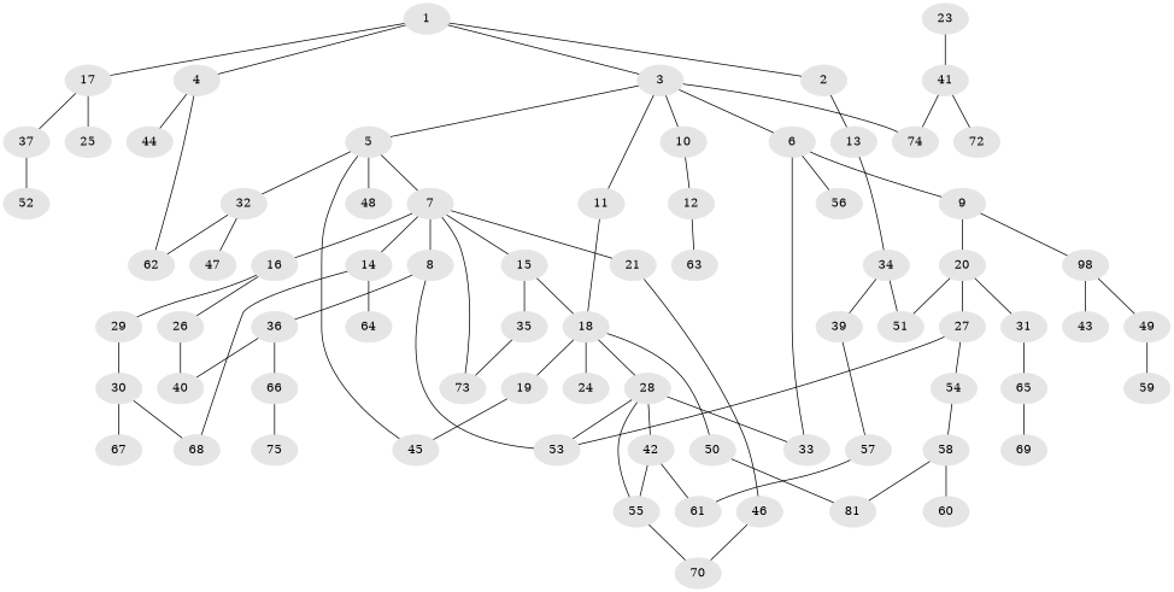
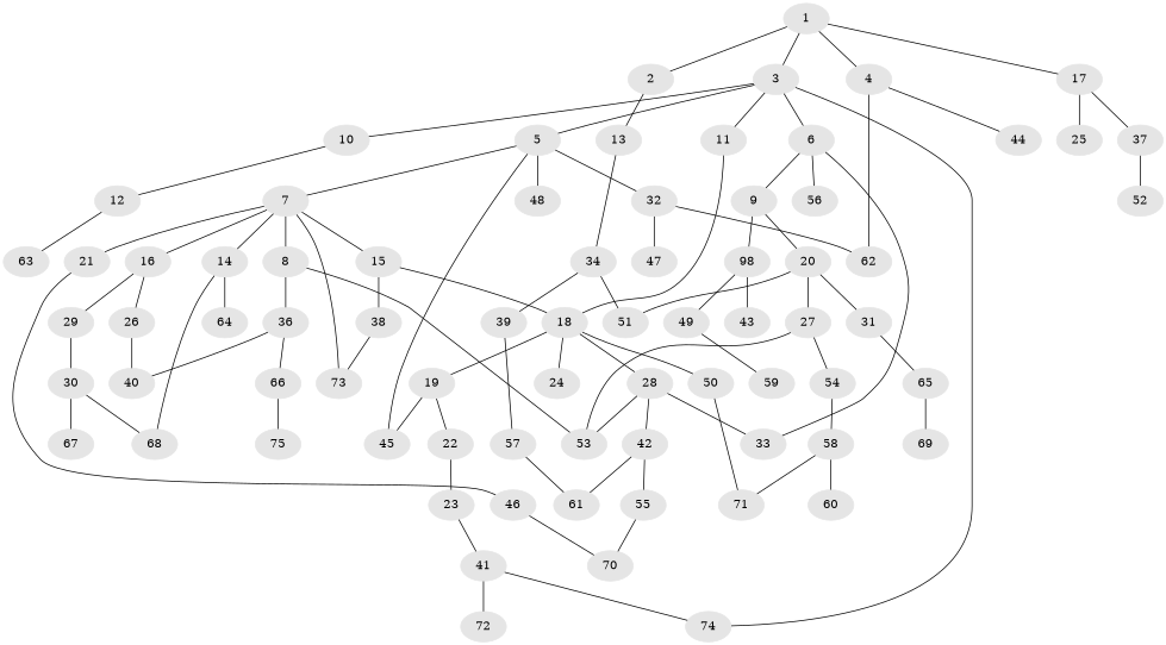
  graph {
    node [color=gray90 style=filled]
    edge [weight=1.0]
    1
    2
    3
    4
    17
    13
    5
    6
    10
    11
    74
    44
    62
    25
    37
    34
    7
    32
    45
    48
    9
    33
    56
    12
    18
    8
    14
    15
    16
    21
    73
    47
    20
    n34 [label=98]
    36
    53
    64
    68
-   35
+   35 [label=38]
    26
    29
    46
    40
    66
    27
    31
    51
    43
    49
    63
    19
    24
    28
    50
    39
    30
    52
+   22
    42
    55
-   71 [label=81]
+   71
    23
    54
    65
    70
    41
    72
    58
    61
    67
    69
    57
    75
    59
    60
    1 -- 2
    1 -- 3
    1 -- 4
    1 -- 17
    2 -- 13
    3 -- 5
    3 -- 6
    3 -- 10
    3 -- 11
    3 -- 74
    4 -- 44
    4 -- 62
    17 -- 25
    17 -- 37
    13 -- 34
    5 -- 7
    5 -- 32
    5 -- 45
    5 -- 48
    6 -- 9
    6 -- 33
    6 -- 56
    10 -- 12
    11 -- 18
    37 -- 52
    34 -- 51
    34 -- 39
    7 -- 8
    7 -- 14
    7 -- 15
    7 -- 16
    7 -- 21
    7 -- 73
    32 -- 62
    32 -- 47
    9 -- 20
    9 -- n34
    12 -- 63
    18 -- 19
    18 -- 24
    18 -- 28
    18 -- 50
    8 -- 36
    8 -- 53
    14 -- 64
    14 -- 68
    15 -- 18
    15 -- 35
    16 -- 26
    16 -- 29
    21 -- 46
    20 -- 27
    20 -- 31
    20 -- 51
    n34 -- 43
    n34 -- 49
    36 -- 40
    36 -- 66
    35 -- 73
    26 -- 40
    29 -- 30
    46 -- 70
    66 -- 75
    27 -- 53
    27 -- 54
    31 -- 65
    49 -- 59
    19 -- 45
+   19 -- 22
    28 -- 33
    28 -- 53
    28 -- 42
-   28 -- 55
    50 -- 71
    39 -- 57
    30 -- 68
    30 -- 67
+   22 -- 23
    42 -- 55
    42 -- 61
    55 -- 70
    23 -- 41
    54 -- 58
    65 -- 69
    41 -- 74
    41 -- 72
    58 -- 71
    58 -- 60
    57 -- 61
  }
